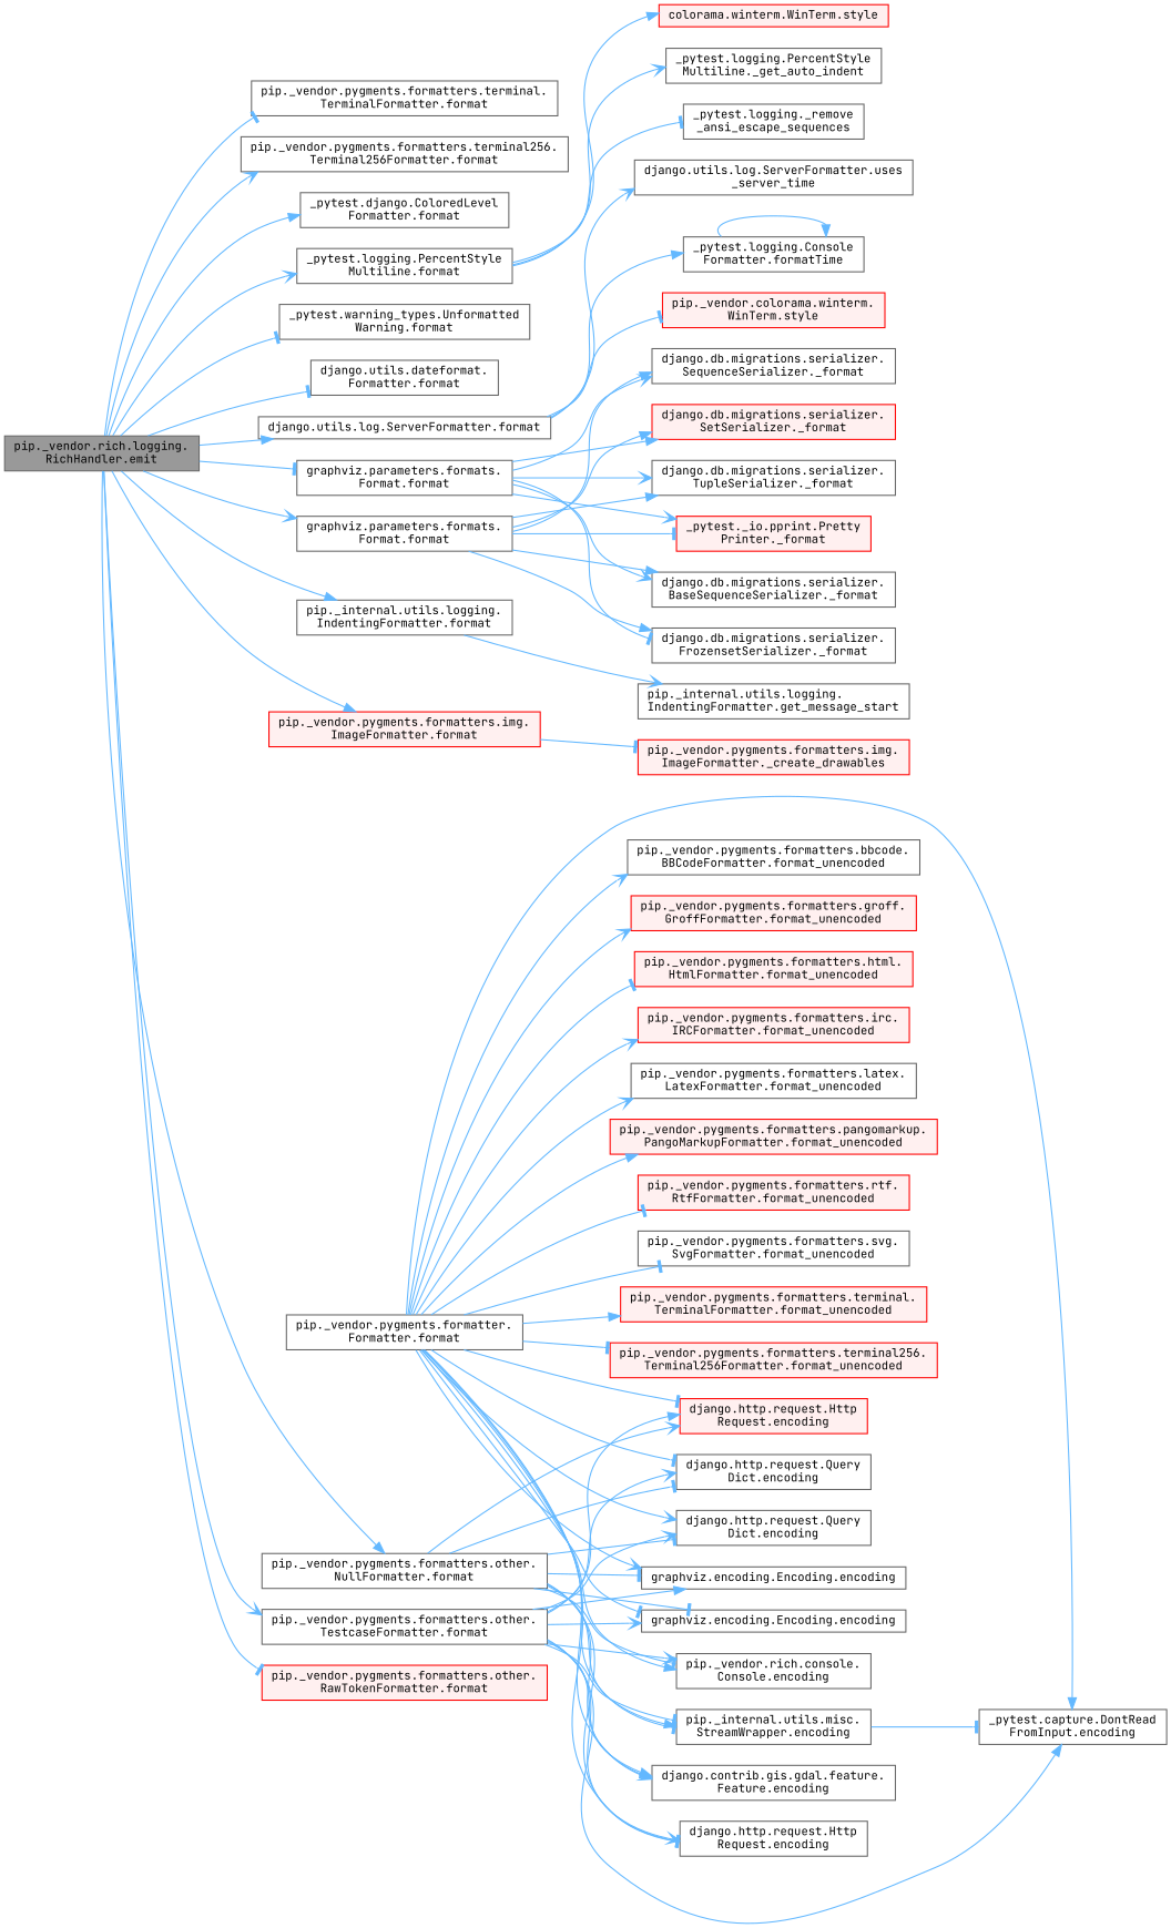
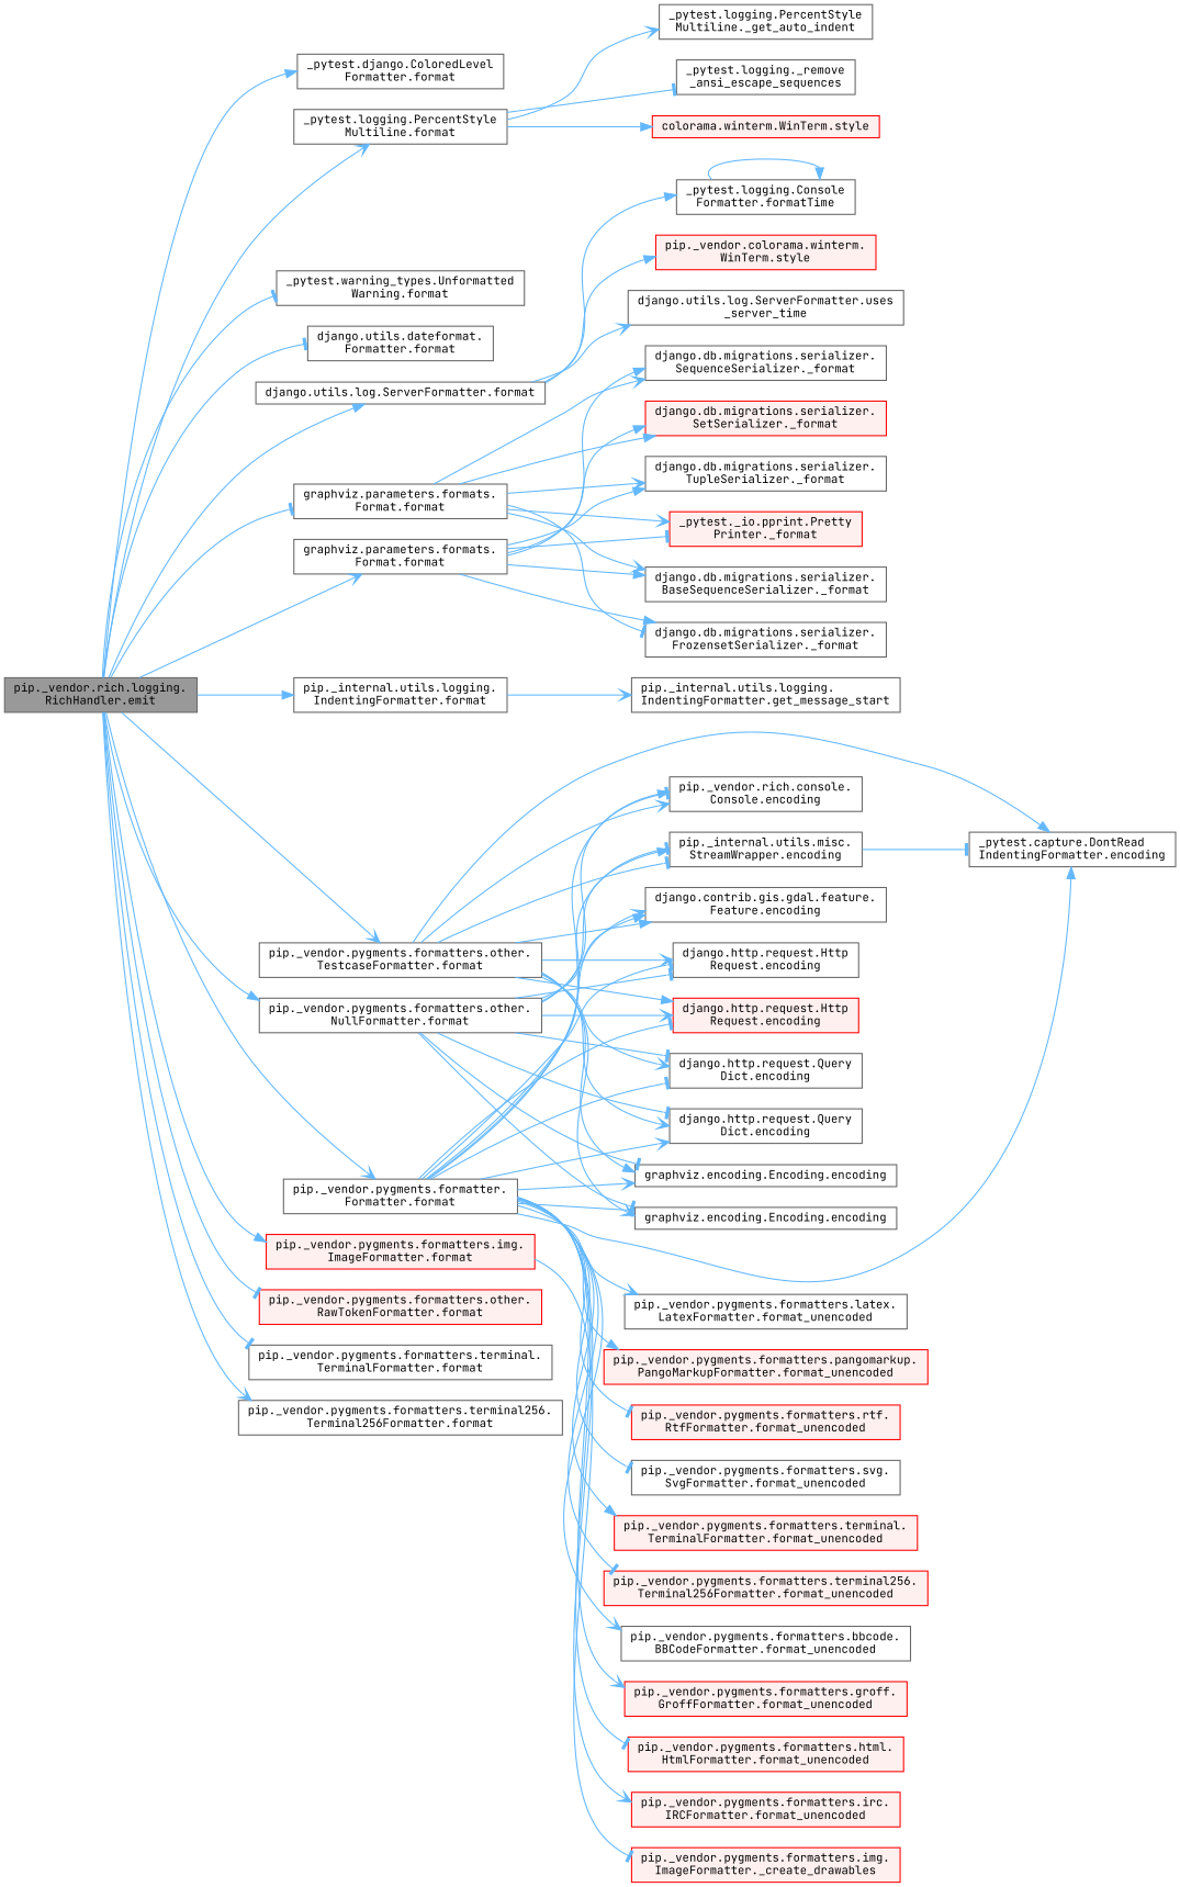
  digraph {
    fontname="JetBrains Mono"
    rankdir=LR
    node [color=grey40 fillcolor=white fontname="JetBrains Mono" fontsize=10 shape=box style=filled]
    edge [arrowhead=tee color=steelblue1 fontname="JetBrains Mono" fontsize=10 labelfontname=Helvetica labelfontsize=10 style=solid]
    n1 [color=gray40 fillcolor=grey60 fontcolor=black height=0.2 label="pip._vendor.rich.logging.\lRichHandler.emit" width=0.4]
    n2 [height=0.2 label="_pytest.django.ColoredLevel\lFormatter.format" width=0.4]
    n3 [height=0.2 label="_pytest.logging.PercentStyle\lMultiline.format" width=0.4]
    n4 [height=0.2 label="_pytest.warning_types.Unformatted\lWarning.format" width=0.4]
    n5 [height=0.2 label="django.utils.dateformat.\lFormatter.format" width=0.4]
    n6 [height=0.2 label="django.utils.log.ServerFormatter.format" width=0.4]
    n7 [height=0.2 label="graphviz.parameters.formats.\lFormat.format" width=0.4]
    n8 [height=0.2 label="graphviz.parameters.formats.\lFormat.format" width=0.4]
    n9 [height=0.2 label="pip._internal.utils.logging.\lIndentingFormatter.format" width=0.4]
    n10 [height=0.2 label="pip._vendor.pygments.formatter.\lFormatter.format" width=0.4]
    n11 [color=red fillcolor="#FFF0F0" height=0.2 label="pip._vendor.pygments.formatters.img.\lImageFormatter.format" width=0.4]
    n12 [height=0.2 label="pip._vendor.pygments.formatters.other.\lNullFormatter.format" width=0.4]
    n13 [color=red fillcolor="#FFF0F0" height=0.2 label="pip._vendor.pygments.formatters.other.\lRawTokenFormatter.format" width=0.4]
    n14 [height=0.2 label="pip._vendor.pygments.formatters.other.\lTestcaseFormatter.format" width=0.4]
    n15 [height=0.2 label="pip._vendor.pygments.formatters.terminal.\lTerminalFormatter.format" width=0.4]
    n16 [height=0.2 label="pip._vendor.pygments.formatters.terminal256.\lTerminal256Formatter.format" width=0.4]
    n17 [height=0.2 label="_pytest.logging.PercentStyle\lMultiline._get_auto_indent" width=0.4]
    n18 [height=0.2 label="_pytest.logging._remove\l_ansi_escape_sequences" width=0.4]
    n19 [color=red fillcolor="#FFF0F0" height=0.2 label="colorama.winterm.WinTerm.style" width=0.4]
    n20 [height=0.2 label="_pytest.logging.Console\lFormatter.formatTime" width=0.4]
    n21 [color=red fillcolor="#FFF0F0" height=0.2 label="pip._vendor.colorama.winterm.\lWinTerm.style" width=0.4]
    n22 [height=0.2 label="django.utils.log.ServerFormatter.uses\l_server_time" width=0.4]
    n23 [color=red fillcolor="#FFF0F0" height=0.2 label="_pytest._io.pprint.Pretty\lPrinter._format" width=0.4]
    n24 [height=0.2 label="django.db.migrations.serializer.\lBaseSequenceSerializer._format" width=0.4]
    n25 [height=0.2 label="django.db.migrations.serializer.\lFrozensetSerializer._format" width=0.4]
    n26 [height=0.2 label="django.db.migrations.serializer.\lSequenceSerializer._format" width=0.4]
    n27 [color=red fillcolor="#FFF0F0" height=0.2 label="django.db.migrations.serializer.\lSetSerializer._format" width=0.4]
    n28 [height=0.2 label="django.db.migrations.serializer.\lTupleSerializer._format" width=0.4]
    n29 [height=0.2 label="pip._internal.utils.logging.\lIndentingFormatter.get_message_start" width=0.4]
-   n30 [height=0.2 label="_pytest.capture.DontRead\lFromInput.encoding" width=0.4]
+   n30 [height=0.2 label="_pytest.capture.DontRead\lIndentingFormatter.encoding" width=0.4]
    n31 [height=0.2 label="django.contrib.gis.gdal.feature.\lFeature.encoding" width=0.4]
    n32 [height=0.2 label="django.http.request.Http\lRequest.encoding" width=0.4]
    n33 [color=red fillcolor="#FFF0F0" height=0.2 label="django.http.request.Http\lRequest.encoding" width=0.4]
    n34 [height=0.2 label="django.http.request.Query\lDict.encoding" width=0.4]
    n35 [height=0.2 label="django.http.request.Query\lDict.encoding" width=0.4]
    n36 [height=0.2 label="graphviz.encoding.Encoding.encoding" width=0.4]
    n37 [height=0.2 label="graphviz.encoding.Encoding.encoding" width=0.4]
    n38 [height=0.2 label="pip._internal.utils.misc.\lStreamWrapper.encoding" width=0.4]
    n39 [height=0.2 label="pip._vendor.rich.console.\lConsole.encoding" width=0.4]
    n40 [height=0.2 label="pip._vendor.pygments.formatters.bbcode.\lBBCodeFormatter.format_unencoded" width=0.4]
    n41 [color=red fillcolor="#FFF0F0" height=0.2 label="pip._vendor.pygments.formatters.groff.\lGroffFormatter.format_unencoded" width=0.4]
    n42 [color=red fillcolor="#FFF0F0" height=0.2 label="pip._vendor.pygments.formatters.html.\lHtmlFormatter.format_unencoded" width=0.4]
    n43 [color=red fillcolor="#FFF0F0" height=0.2 label="pip._vendor.pygments.formatters.irc.\lIRCFormatter.format_unencoded" width=0.4]
    n44 [height=0.2 label="pip._vendor.pygments.formatters.latex.\lLatexFormatter.format_unencoded" width=0.4]
    n45 [color=red fillcolor="#FFF0F0" height=0.2 label="pip._vendor.pygments.formatters.pangomarkup.\lPangoMarkupFormatter.format_unencoded" width=0.4]
    n46 [color=red fillcolor="#FFF0F0" height=0.2 label="pip._vendor.pygments.formatters.rtf.\lRtfFormatter.format_unencoded" width=0.4]
    n47 [height=0.2 label="pip._vendor.pygments.formatters.svg.\lSvgFormatter.format_unencoded" width=0.4]
    n48 [color=red fillcolor="#FFF0F0" height=0.2 label="pip._vendor.pygments.formatters.terminal.\lTerminalFormatter.format_unencoded" width=0.4]
    n49 [color=red fillcolor="#FFF0F0" height=0.2 label="pip._vendor.pygments.formatters.terminal256.\lTerminal256Formatter.format_unencoded" width=0.4]
    n50 [color=red fillcolor="#FFF0F0" height=0.2 label="pip._vendor.pygments.formatters.img.\lImageFormatter._create_drawables" width=0.4]
    n1 -> n2 [arrowhead=normal]
    n1 -> n3 [arrowhead=vee]
    n1 -> n4
    n1 -> n5
    n1 -> n6 [arrowhead=normal]
    n1 -> n7 [arrowhead=vee]
    n1 -> n8
    n1 -> n9 [arrowhead=normal]
+   n1 -> n10 [arrowhead=vee]
    n1 -> n11 [arrowhead=normal]
    n1 -> n12 [arrowhead=normal]
    n1 -> n13
    n1 -> n14 [arrowhead=vee]
    n1 -> n15
    n1 -> n16 [arrowhead=vee]
    n3 -> n17 [arrowhead=vee]
    n3 -> n18
    n3 -> n19 [arrowhead=normal]
    n6 -> n20 [arrowhead=normal]
-   n6 -> n21
+   n6 -> n21 [arrowhead=normal]
    n6 -> n22 [arrowhead=vee]
    n7 -> n23
    n7 -> n24 [arrowhead=normal]
    n7 -> n25 [arrowhead=normal]
    n7 -> n26 [arrowhead=normal]
    n7 -> n27 [arrowhead=normal]
    n7 -> n28 [arrowhead=normal]
    n8 -> n23 [arrowhead=vee]
    n8 -> n24 [arrowhead=vee]
    n8 -> n25
    n8 -> n26 [arrowhead=vee]
    n8 -> n27 [arrowhead=normal]
    n8 -> n28 [arrowhead=vee]
    n9 -> n29 [arrowhead=vee]
    n10 -> n30 [arrowhead=normal]
    n10 -> n31 [arrowhead=vee]
    n10 -> n32
    n10 -> n33
    n10 -> n34
    n10 -> n35 [arrowhead=vee]
    n10 -> n36 [arrowhead=vee]
    n10 -> n37
    n10 -> n38
    n10 -> n39 [arrowhead=normal]
    n10 -> n40 [arrowhead=vee]
    n10 -> n41 [arrowhead=vee]
    n10 -> n42
    n10 -> n43 [arrowhead=vee]
    n10 -> n44 [arrowhead=vee]
    n10 -> n45 [arrowhead=normal]
    n10 -> n46
    n10 -> n47
    n10 -> n48 [arrowhead=normal]
    n10 -> n49
    n11 -> n50
    n12 -> n31 [arrowhead=normal]
    n12 -> n32
    n12 -> n33 [arrowhead=vee]
    n12 -> n34
    n12 -> n35
    n12 -> n36
    n12 -> n37
    n12 -> n38 [arrowhead=normal]
    n12 -> n39
    n14 -> n30 [arrowhead=normal]
    n14 -> n31 [arrowhead=normal]
    n14 -> n32 [arrowhead=vee]
    n14 -> n33 [arrowhead=normal]
    n14 -> n34 [arrowhead=vee]
    n14 -> n35 [arrowhead=vee]
    n14 -> n36 [arrowhead=normal]
    n14 -> n37 [arrowhead=vee]
    n14 -> n38
    n14 -> n39 [arrowhead=vee]
    n20 -> n20 [arrowhead=normal]
    n38 -> n30
  }
